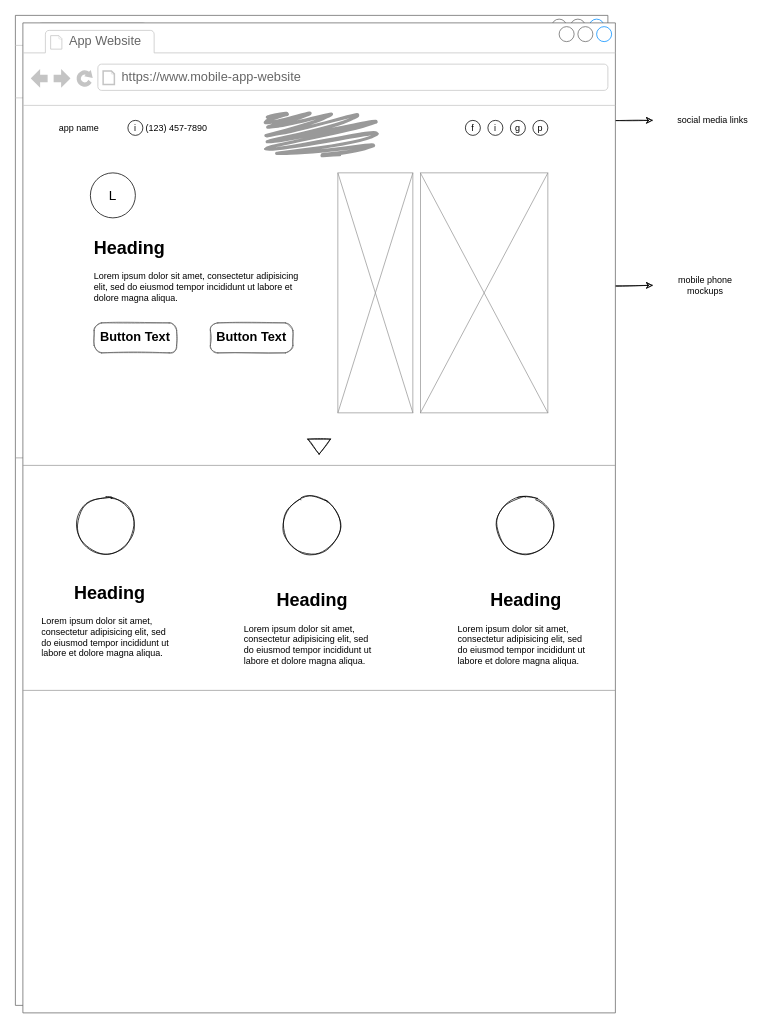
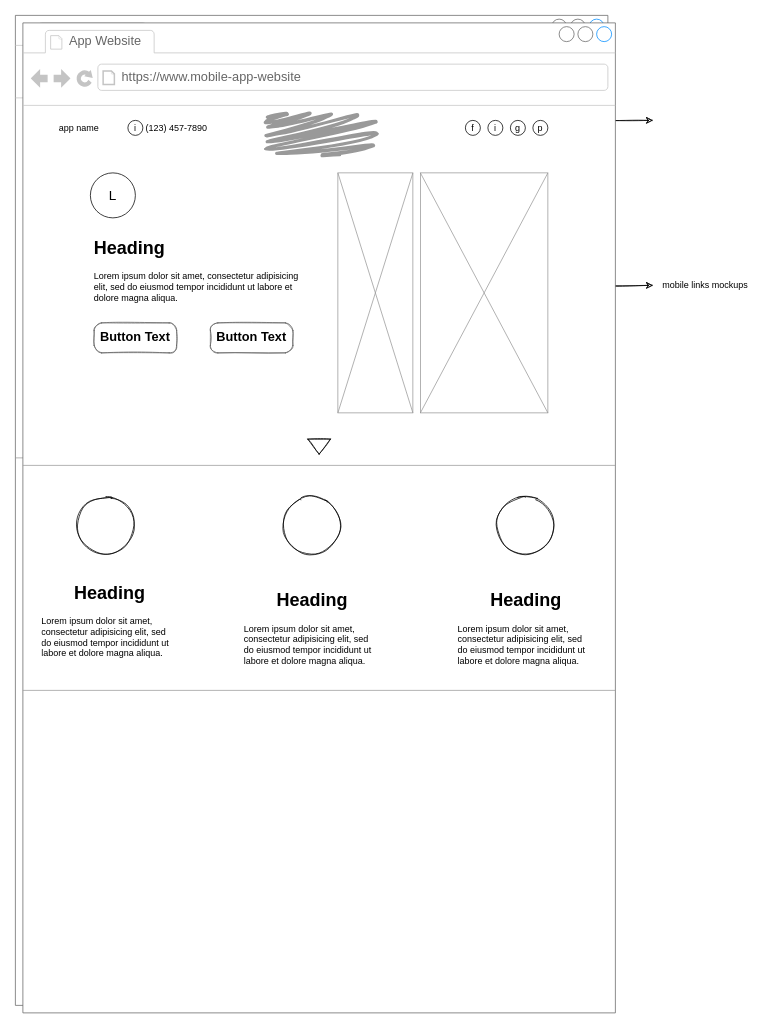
  <mxCell id="0" />
  <mxCell id="1" parent="0" />
  <mxCell id="2" value="" style="strokeWidth=1;shadow=0;dashed=0;align=center;html=1;shape=mxgraph.mockup.containers.browserWindow;rSize=0;strokeColor=#666666;strokeColor2=#008cff;strokeColor3=#c4c4c4;mainText=,;recursiveResize=0;" vertex="1" parent="1"><mxGeometry x="20" y="20" width="790" height="1320" as="geometry" /></mxCell>
  <mxCell id="3" value="App Website" style="strokeWidth=1;shadow=0;dashed=0;align=center;html=1;shape=mxgraph.mockup.containers.anchor;fontSize=17;fontColor=#666666;align=left;" vertex="1" parent="2"><mxGeometry x="60" y="12" width="110" height="26" as="geometry" /></mxCell>
  <mxCell id="4" value="https://www.mobile-app-website" style="strokeWidth=1;shadow=0;dashed=0;align=center;html=1;shape=mxgraph.mockup.containers.anchor;rSize=0;fontSize=17;fontColor=#666666;align=left;" vertex="1" parent="2"><mxGeometry x="130" y="60" width="250" height="26" as="geometry" /></mxCell>
  <mxCell id="5" value="app name" style="text;html=1;strokeColor=none;fillColor=none;align=center;verticalAlign=middle;whiteSpace=wrap;rounded=0;" vertex="1" parent="2"><mxGeometry x="30" y="130" width="90" height="20" as="geometry" /></mxCell>
  <mxCell id="6" value="(123) 457-7890" style="text;html=1;strokeColor=none;fillColor=none;align=center;verticalAlign=middle;whiteSpace=wrap;rounded=0;" vertex="1" parent="2"><mxGeometry x="160" y="130" width="90" height="20" as="geometry" /></mxCell>
  <mxCell id="7" value="" style="ellipse;whiteSpace=wrap;html=1;aspect=fixed;" vertex="1" parent="2"><mxGeometry x="140" y="130" width="20" height="20" as="geometry" /></mxCell>
  <mxCell id="8" value="i" style="text;html=1;strokeColor=none;fillColor=none;align=center;verticalAlign=middle;whiteSpace=wrap;rounded=0;" vertex="1" parent="2"><mxGeometry x="130" y="130" width="40" height="20" as="geometry" /></mxCell>
  <mxCell id="9" value="" style="verticalLabelPosition=bottom;shadow=0;dashed=0;align=center;html=1;verticalAlign=top;strokeWidth=1;shape=mxgraph.mockup.graphics.simpleIcon;strokeColor=#999999;" vertex="1" parent="2"><mxGeometry x="530" y="200" width="170" height="320" as="geometry" /></mxCell>
  <mxCell id="10" value="" style="verticalLabelPosition=bottom;shadow=0;dashed=0;align=center;html=1;verticalAlign=top;strokeWidth=1;shape=mxgraph.mockup.graphics.simpleIcon;strokeColor=#999999;" vertex="1" parent="2"><mxGeometry x="420" y="200" width="100" height="320" as="geometry" /></mxCell>
  <mxCell id="11" value="" style="ellipse;whiteSpace=wrap;html=1;aspect=fixed;" vertex="1" parent="2"><mxGeometry x="590" y="130" width="20" height="20" as="geometry" /></mxCell>
  <mxCell id="12" value="" style="ellipse;whiteSpace=wrap;html=1;aspect=fixed;" vertex="1" parent="2"><mxGeometry x="650" y="130" width="20" height="20" as="geometry" /></mxCell>
  <mxCell id="13" value="" style="ellipse;whiteSpace=wrap;html=1;aspect=fixed;" vertex="1" parent="2"><mxGeometry x="680" y="130" width="20" height="20" as="geometry" /></mxCell>
  <mxCell id="14" value="" style="ellipse;whiteSpace=wrap;html=1;aspect=fixed;" vertex="1" parent="2"><mxGeometry x="620" y="130" width="20" height="20" as="geometry" /></mxCell>
  <mxCell id="15" value="f" style="text;html=1;strokeColor=none;fillColor=none;align=center;verticalAlign=middle;whiteSpace=wrap;rounded=0;" vertex="1" parent="2"><mxGeometry x="580" y="130" width="40" height="20" as="geometry" /></mxCell>
  <mxCell id="16" value="p" style="text;html=1;strokeColor=none;fillColor=none;align=center;verticalAlign=middle;whiteSpace=wrap;rounded=0;" vertex="1" parent="2"><mxGeometry x="670" y="130" width="40" height="20" as="geometry" /></mxCell>
  <mxCell id="17" value="g" style="text;html=1;strokeColor=none;fillColor=none;align=center;verticalAlign=middle;whiteSpace=wrap;rounded=0;" vertex="1" parent="2"><mxGeometry x="640" y="130" width="40" height="20" as="geometry" /></mxCell>
  <mxCell id="18" value="i" style="text;html=1;strokeColor=none;fillColor=none;align=center;verticalAlign=middle;whiteSpace=wrap;rounded=0;" vertex="1" parent="2"><mxGeometry x="610" y="130" width="40" height="20" as="geometry" /></mxCell>
  <mxCell id="19" value="" style="verticalLabelPosition=bottom;shadow=0;dashed=0;align=center;html=1;verticalAlign=top;strokeWidth=1;shape=mxgraph.mockup.markup.line;strokeColor=#999999;" vertex="1" parent="2"><mxGeometry y="580" width="790" height="20" as="geometry" /></mxCell>
  <mxCell id="20" value="" style="ellipse;whiteSpace=wrap;html=1;aspect=fixed;" vertex="1" parent="2"><mxGeometry x="90" y="200" width="60" height="60" as="geometry" /></mxCell>
  <mxCell id="21" value="&lt;font style=&quot;font-size: 18px&quot;&gt;L&lt;/font&gt;" style="text;html=1;strokeColor=none;fillColor=none;align=center;verticalAlign=middle;whiteSpace=wrap;rounded=0;" vertex="1" parent="2"><mxGeometry x="90" y="210" width="60" height="40" as="geometry" /></mxCell>
  <mxCell id="22" value="&lt;h1&gt;Heading&lt;/h1&gt;&lt;p&gt;Lorem ipsum dolor sit amet, consectetur adipisicing elit, sed do eiusmod tempor incididunt ut labore et dolore magna aliqua.&lt;/p&gt;" style="text;html=1;strokeColor=none;fillColor=none;spacing=5;spacingTop=-20;whiteSpace=wrap;overflow=hidden;rounded=0;" vertex="1" parent="2"><mxGeometry x="90" y="280" width="290" height="120" as="geometry" /></mxCell>
  <mxCell id="23" value="&lt;font color=&quot;#000000&quot;&gt;Button Text&lt;/font&gt;" style="strokeWidth=1;shadow=0;dashed=0;align=center;html=1;shape=mxgraph.mockup.buttons.button;strokeColor=#666666;mainText=;buttonStyle=round;fontSize=17;fontStyle=1;whiteSpace=wrap;fontColor=#FFFFFF;fillColor=none;sketch=1;" vertex="1" parent="2"><mxGeometry x="95" y="400" width="110" height="40" as="geometry" /></mxCell>
  <mxCell id="24" value="&lt;font color=&quot;#000000&quot;&gt;Button Text&lt;/font&gt;" style="strokeWidth=1;shadow=0;dashed=0;align=center;html=1;shape=mxgraph.mockup.buttons.button;strokeColor=#666666;fontColor=#ffffff;mainText=;buttonStyle=round;fontSize=17;fontStyle=1;whiteSpace=wrap;fillColor=none;sketch=1;" vertex="1" parent="2"><mxGeometry x="250" y="400" width="110" height="40" as="geometry" /></mxCell>
  <mxCell id="25" value="" style="triangle;whiteSpace=wrap;html=1;fontColor=none;fillColor=none;rotation=90;sketch=1;rounded=0;shadow=0;" vertex="1" parent="2"><mxGeometry x="385" y="550" width="20" height="30" as="geometry" /></mxCell>
  <mxCell id="26" value="" style="shape=mxgraph.mockup.markup.scratchOut;shadow=0;dashed=0;html=1;strokeColor=#999999;strokeWidth=4;rounded=0;sketch=1;fontColor=none;fillColor=none;" vertex="1" parent="2"><mxGeometry x="320" y="120" width="155" height="60" as="geometry" /></mxCell>
  <mxCell id="27" style="edgeStyle=orthogonalEdgeStyle;rounded=0;sketch=1;jumpSize=6;orthogonalLoop=1;jettySize=auto;html=1;fontColor=none;strokeColor=#000000;" edge="1" parent="1" source="16"><mxGeometry relative="1" as="geometry"><mxPoint x="870" y="160" as="targetPoint" /></mxGeometry></mxCell>
- <mxCell id="28" value="social media links" style="text;html=1;strokeColor=none;fillColor=none;align=center;verticalAlign=middle;whiteSpace=wrap;rounded=0;shadow=0;sketch=1;fontColor=none;" vertex="1" parent="1"><mxGeometry x="890" y="150" width="120" height="20" as="geometry" /></mxCell>
  <mxCell id="29" style="edgeStyle=orthogonalEdgeStyle;rounded=0;sketch=1;jumpSize=6;orthogonalLoop=1;jettySize=auto;html=1;fontColor=none;strokeColor=#000000;" edge="1" parent="1" source="9"><mxGeometry relative="1" as="geometry"><mxPoint x="870" y="380" as="targetPoint" /></mxGeometry></mxCell>
- <mxCell id="30" value="mobile phone mockups" style="text;html=1;strokeColor=none;fillColor=none;align=center;verticalAlign=middle;whiteSpace=wrap;rounded=0;shadow=0;sketch=1;fontColor=none;" vertex="1" parent="1"><mxGeometry x="880" y="370" width="120" height="20" as="geometry" /></mxCell>
+ <mxCell id="30" value="mobile links mockups" style="text;html=1;strokeColor=none;fillColor=none;align=center;verticalAlign=middle;whiteSpace=wrap;rounded=0;shadow=0;sketch=1;fontColor=none;" vertex="1" parent="1"><mxGeometry x="880" y="370" width="120" height="20" as="geometry" /></mxCell>
  <mxCell id="31" value="" style="strokeWidth=1;shadow=0;dashed=0;align=center;html=1;shape=mxgraph.mockup.containers.browserWindow;rSize=0;strokeColor=#666666;strokeColor2=#008cff;strokeColor3=#c4c4c4;mainText=,;recursiveResize=0;" vertex="1" parent="1"><mxGeometry x="30" y="30" width="790" height="1320" as="geometry" /></mxCell>
  <mxCell id="32" value="App Website" style="strokeWidth=1;shadow=0;dashed=0;align=center;html=1;shape=mxgraph.mockup.containers.anchor;fontSize=17;fontColor=#666666;align=left;" vertex="1" parent="31"><mxGeometry x="60" y="12" width="110" height="26" as="geometry" /></mxCell>
  <mxCell id="33" value="https://www.mobile-app-website" style="strokeWidth=1;shadow=0;dashed=0;align=center;html=1;shape=mxgraph.mockup.containers.anchor;rSize=0;fontSize=17;fontColor=#666666;align=left;" vertex="1" parent="31"><mxGeometry x="130" y="60" width="250" height="26" as="geometry" /></mxCell>
  <mxCell id="34" value="app name" style="text;html=1;strokeColor=none;fillColor=none;align=center;verticalAlign=middle;whiteSpace=wrap;rounded=0;" vertex="1" parent="31"><mxGeometry x="30" y="130" width="90" height="20" as="geometry" /></mxCell>
  <mxCell id="35" value="(123) 457-7890" style="text;html=1;strokeColor=none;fillColor=none;align=center;verticalAlign=middle;whiteSpace=wrap;rounded=0;" vertex="1" parent="31"><mxGeometry x="160" y="130" width="90" height="20" as="geometry" /></mxCell>
  <mxCell id="36" value="" style="ellipse;whiteSpace=wrap;html=1;aspect=fixed;" vertex="1" parent="31"><mxGeometry x="140" y="130" width="20" height="20" as="geometry" /></mxCell>
  <mxCell id="37" value="i" style="text;html=1;strokeColor=none;fillColor=none;align=center;verticalAlign=middle;whiteSpace=wrap;rounded=0;" vertex="1" parent="31"><mxGeometry x="130" y="130" width="40" height="20" as="geometry" /></mxCell>
  <mxCell id="38" value="" style="verticalLabelPosition=bottom;shadow=0;dashed=0;align=center;html=1;verticalAlign=top;strokeWidth=1;shape=mxgraph.mockup.graphics.simpleIcon;strokeColor=#999999;" vertex="1" parent="31"><mxGeometry x="530" y="200" width="170" height="320" as="geometry" /></mxCell>
  <mxCell id="39" value="" style="verticalLabelPosition=bottom;shadow=0;dashed=0;align=center;html=1;verticalAlign=top;strokeWidth=1;shape=mxgraph.mockup.graphics.simpleIcon;strokeColor=#999999;" vertex="1" parent="31"><mxGeometry x="420" y="200" width="100" height="320" as="geometry" /></mxCell>
  <mxCell id="40" value="" style="ellipse;whiteSpace=wrap;html=1;aspect=fixed;" vertex="1" parent="31"><mxGeometry x="590" y="130" width="20" height="20" as="geometry" /></mxCell>
  <mxCell id="41" value="" style="ellipse;whiteSpace=wrap;html=1;aspect=fixed;" vertex="1" parent="31"><mxGeometry x="650" y="130" width="20" height="20" as="geometry" /></mxCell>
  <mxCell id="42" value="" style="ellipse;whiteSpace=wrap;html=1;aspect=fixed;" vertex="1" parent="31"><mxGeometry x="680" y="130" width="20" height="20" as="geometry" /></mxCell>
  <mxCell id="43" value="" style="ellipse;whiteSpace=wrap;html=1;aspect=fixed;" vertex="1" parent="31"><mxGeometry x="620" y="130" width="20" height="20" as="geometry" /></mxCell>
  <mxCell id="44" value="f" style="text;html=1;strokeColor=none;fillColor=none;align=center;verticalAlign=middle;whiteSpace=wrap;rounded=0;" vertex="1" parent="31"><mxGeometry x="580" y="130" width="40" height="20" as="geometry" /></mxCell>
  <mxCell id="45" value="p" style="text;html=1;strokeColor=none;fillColor=none;align=center;verticalAlign=middle;whiteSpace=wrap;rounded=0;" vertex="1" parent="31"><mxGeometry x="670" y="130" width="40" height="20" as="geometry" /></mxCell>
  <mxCell id="46" value="g" style="text;html=1;strokeColor=none;fillColor=none;align=center;verticalAlign=middle;whiteSpace=wrap;rounded=0;" vertex="1" parent="31"><mxGeometry x="640" y="130" width="40" height="20" as="geometry" /></mxCell>
  <mxCell id="47" value="i" style="text;html=1;strokeColor=none;fillColor=none;align=center;verticalAlign=middle;whiteSpace=wrap;rounded=0;" vertex="1" parent="31"><mxGeometry x="610" y="130" width="40" height="20" as="geometry" /></mxCell>
  <mxCell id="48" value="" style="verticalLabelPosition=bottom;shadow=0;dashed=0;align=center;html=1;verticalAlign=top;strokeWidth=1;shape=mxgraph.mockup.markup.line;strokeColor=#999999;" vertex="1" parent="31"><mxGeometry y="580" width="790" height="20" as="geometry" /></mxCell>
  <mxCell id="49" value="" style="ellipse;whiteSpace=wrap;html=1;aspect=fixed;" vertex="1" parent="31"><mxGeometry x="90" y="200" width="60" height="60" as="geometry" /></mxCell>
  <mxCell id="50" value="&lt;font style=&quot;font-size: 18px&quot;&gt;L&lt;/font&gt;" style="text;html=1;strokeColor=none;fillColor=none;align=center;verticalAlign=middle;whiteSpace=wrap;rounded=0;" vertex="1" parent="31"><mxGeometry x="90" y="210" width="60" height="40" as="geometry" /></mxCell>
  <mxCell id="51" value="&lt;h1&gt;Heading&lt;/h1&gt;&lt;p&gt;Lorem ipsum dolor sit amet, consectetur adipisicing elit, sed do eiusmod tempor incididunt ut labore et dolore magna aliqua.&lt;/p&gt;" style="text;html=1;strokeColor=none;fillColor=none;spacing=5;spacingTop=-20;whiteSpace=wrap;overflow=hidden;rounded=0;" vertex="1" parent="31"><mxGeometry x="90" y="280" width="290" height="120" as="geometry" /></mxCell>
  <mxCell id="52" value="&lt;font color=&quot;#000000&quot;&gt;Button Text&lt;/font&gt;" style="strokeWidth=1;shadow=0;dashed=0;align=center;html=1;shape=mxgraph.mockup.buttons.button;strokeColor=#666666;mainText=;buttonStyle=round;fontSize=17;fontStyle=1;whiteSpace=wrap;fontColor=#FFFFFF;fillColor=none;sketch=1;" vertex="1" parent="31"><mxGeometry x="95" y="400" width="110" height="40" as="geometry" /></mxCell>
  <mxCell id="53" value="&lt;font color=&quot;#000000&quot;&gt;Button Text&lt;/font&gt;" style="strokeWidth=1;shadow=0;dashed=0;align=center;html=1;shape=mxgraph.mockup.buttons.button;strokeColor=#666666;fontColor=#ffffff;mainText=;buttonStyle=round;fontSize=17;fontStyle=1;whiteSpace=wrap;fillColor=none;sketch=1;" vertex="1" parent="31"><mxGeometry x="250" y="400" width="110" height="40" as="geometry" /></mxCell>
  <mxCell id="54" value="" style="triangle;whiteSpace=wrap;html=1;fontColor=none;fillColor=none;rotation=90;sketch=1;rounded=0;shadow=0;" vertex="1" parent="31"><mxGeometry x="385" y="550" width="20" height="30" as="geometry" /></mxCell>
  <mxCell id="55" value="" style="shape=mxgraph.mockup.markup.scratchOut;shadow=0;dashed=0;html=1;strokeColor=#999999;strokeWidth=4;rounded=0;sketch=1;fontColor=none;fillColor=none;" vertex="1" parent="31"><mxGeometry x="320" y="120" width="155" height="60" as="geometry" /></mxCell>
  <mxCell id="56" value="" style="ellipse;whiteSpace=wrap;html=1;aspect=fixed;rounded=0;shadow=0;sketch=1;fontColor=none;fillColor=none;" vertex="1" parent="31"><mxGeometry x="70" y="630" width="80" height="80" as="geometry" /></mxCell>
  <mxCell id="57" value="" style="ellipse;whiteSpace=wrap;html=1;aspect=fixed;rounded=0;shadow=0;sketch=1;fontColor=none;fillColor=none;" vertex="1" parent="31"><mxGeometry x="630" y="630" width="80" height="80" as="geometry" /></mxCell>
  <mxCell id="58" value="" style="ellipse;whiteSpace=wrap;html=1;aspect=fixed;rounded=0;shadow=0;sketch=1;fontColor=none;fillColor=none;" vertex="1" parent="31"><mxGeometry x="345" y="630" width="80" height="80" as="geometry" /></mxCell>
  <mxCell id="59" value="&lt;h1 style=&quot;text-align: center&quot;&gt;Heading&lt;/h1&gt;&lt;p&gt;Lorem ipsum dolor sit amet, consectetur adipisicing elit, sed do eiusmod tempor incididunt ut labore et dolore magna aliqua.&lt;/p&gt;" style="text;html=1;strokeColor=none;fillColor=none;spacing=5;spacingTop=-20;whiteSpace=wrap;overflow=hidden;rounded=0;shadow=0;sketch=1;fontColor=none;" vertex="1" parent="31"><mxGeometry x="20" y="740" width="190" height="120" as="geometry" /></mxCell>
  <mxCell id="60" value="&lt;h1 style=&quot;text-align: center&quot;&gt;Heading&lt;/h1&gt;&lt;p&gt;Lorem ipsum dolor sit amet, consectetur adipisicing elit, sed do eiusmod tempor incididunt ut labore et dolore magna aliqua.&lt;/p&gt;" style="text;html=1;strokeColor=none;fillColor=none;spacing=5;spacingTop=-20;whiteSpace=wrap;overflow=hidden;rounded=0;shadow=0;sketch=1;fontColor=none;" vertex="1" parent="31"><mxGeometry x="575" y="750" width="190" height="120" as="geometry" /></mxCell>
  <mxCell id="61" value="&lt;h1 style=&quot;text-align: center&quot;&gt;Heading&lt;/h1&gt;&lt;p&gt;Lorem ipsum dolor sit amet, consectetur adipisicing elit, sed do eiusmod tempor incididunt ut labore et dolore magna aliqua.&lt;/p&gt;" style="text;html=1;strokeColor=none;fillColor=none;spacing=5;spacingTop=-20;whiteSpace=wrap;overflow=hidden;rounded=0;shadow=0;sketch=1;fontColor=none;" vertex="1" parent="31"><mxGeometry x="290" y="750" width="190" height="120" as="geometry" /></mxCell>
  <mxCell id="62" value="" style="verticalLabelPosition=bottom;shadow=0;dashed=0;align=center;html=1;verticalAlign=top;strokeWidth=1;shape=mxgraph.mockup.markup.line;strokeColor=#999999;" vertex="1" parent="31"><mxGeometry y="880" width="790" height="20" as="geometry" /></mxCell>
